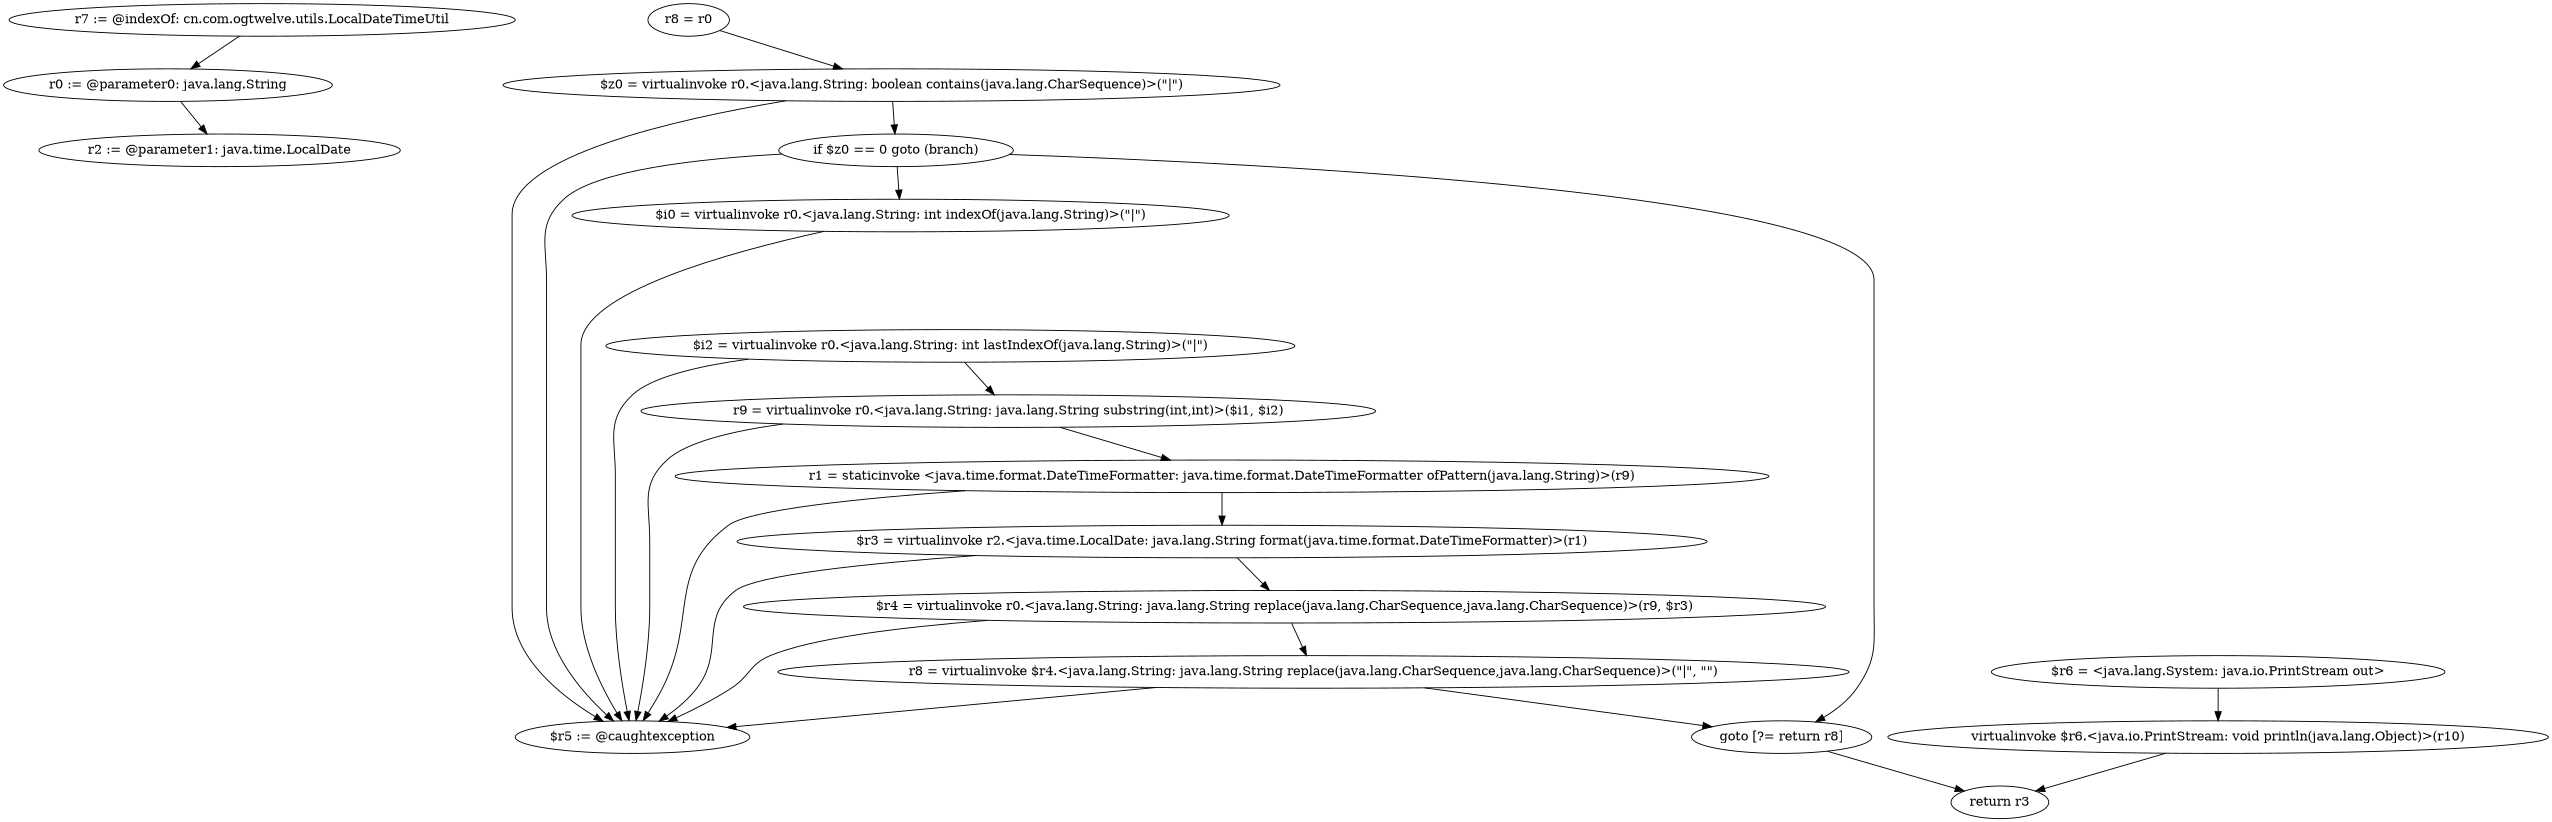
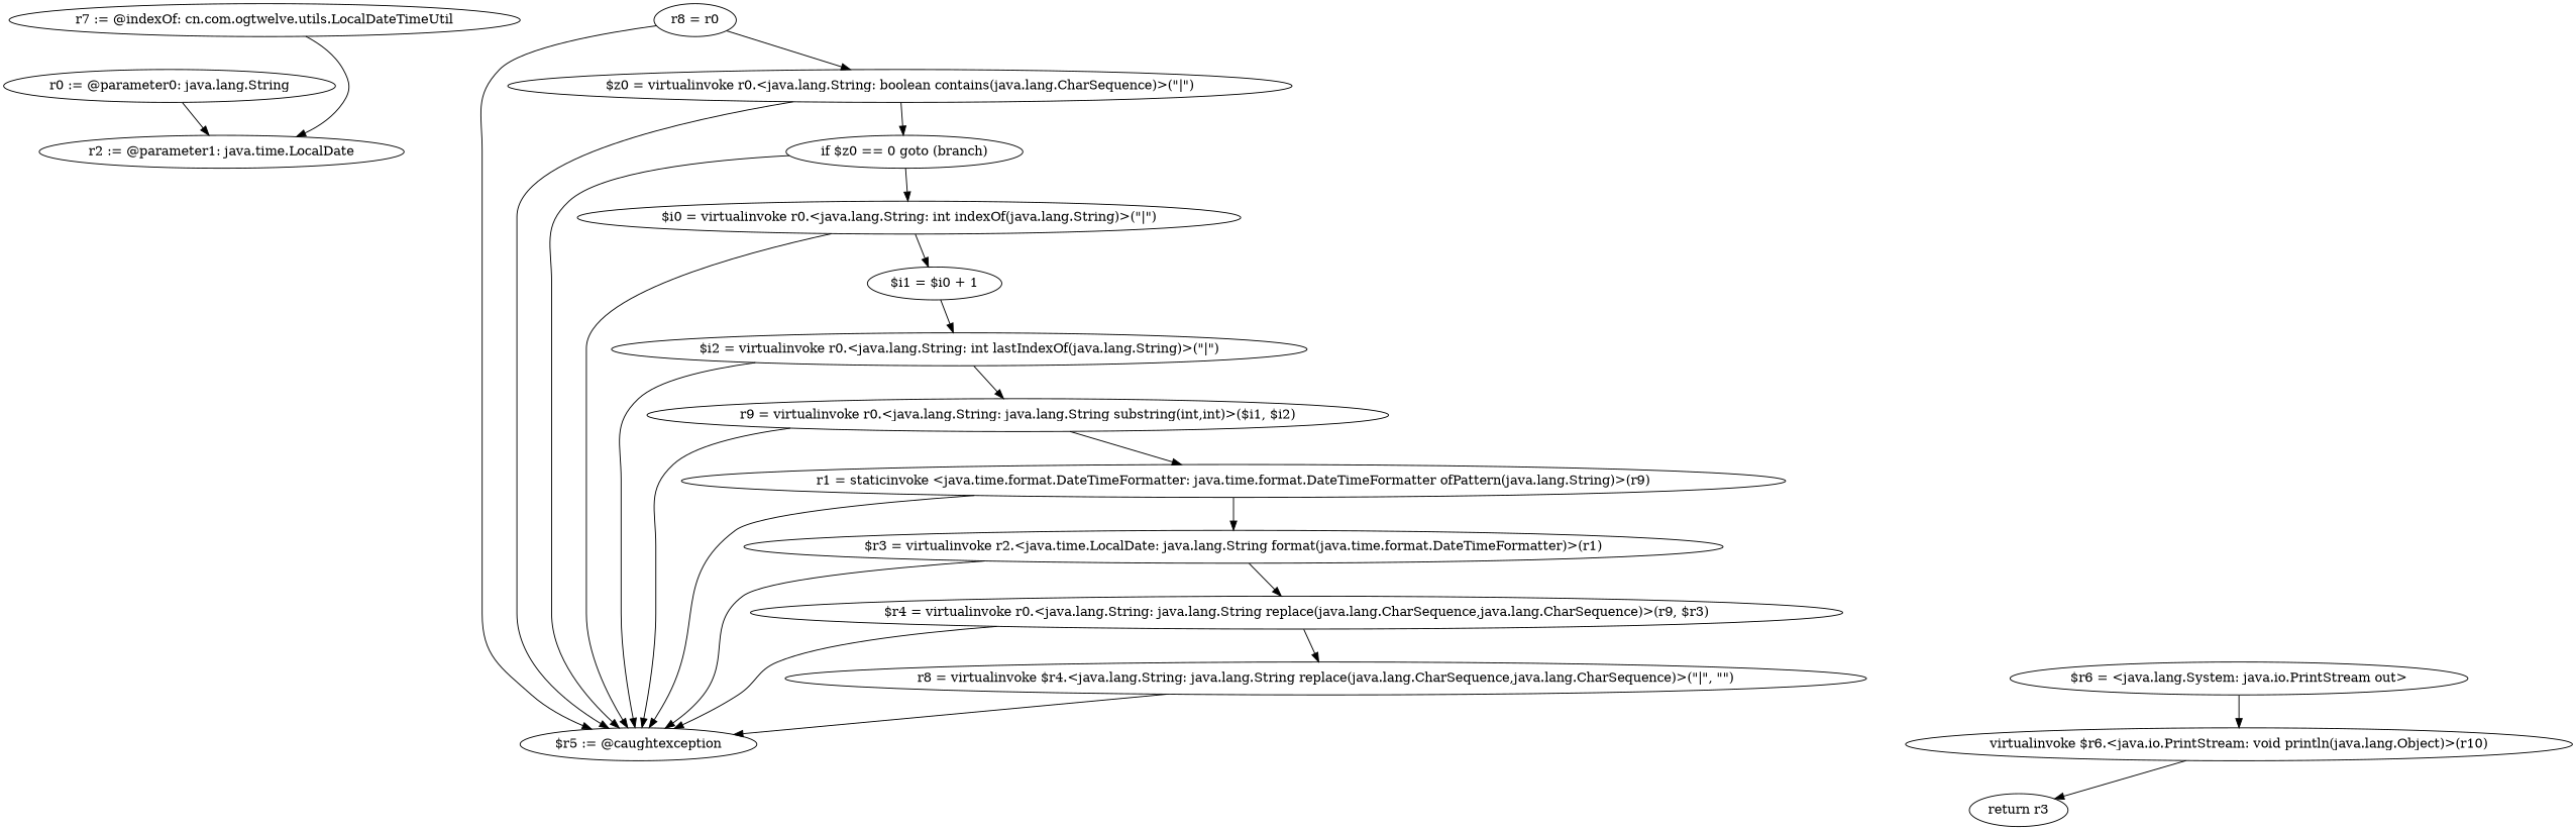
  digraph {
    n1 [label="r7 := @indexOf: cn.com.ogtwelve.utils.LocalDateTimeUtil"]
    "r0 := @parameter0: java.lang.String"
    "r2 := @parameter1: java.time.LocalDate"
    "r8 = r0"
    "$z0 = virtualinvoke r0.<java.lang.String: boolean contains(java.lang.CharSequence)>(\"|\")"
    "$r5 := @caughtexception"
    "if $z0 == 0 goto (branch)"
    "$i0 = virtualinvoke r0.<java.lang.String: int indexOf(java.lang.String)>(\"|\")"
-   "goto [?= return r8]"
+   "$i1 = $i0 + 1"
    n11 [label="return r3"]
    "$i2 = virtualinvoke r0.<java.lang.String: int lastIndexOf(java.lang.String)>(\"|\")"
    "r9 = virtualinvoke r0.<java.lang.String: java.lang.String substring(int,int)>($i1, $i2)"
    "r1 = staticinvoke <java.time.format.DateTimeFormatter: java.time.format.DateTimeFormatter ofPattern(java.lang.String)>(r9)"
    "$r3 = virtualinvoke r2.<java.time.LocalDate: java.lang.String format(java.time.format.DateTimeFormatter)>(r1)"
    "$r4 = virtualinvoke r0.<java.lang.String: java.lang.String replace(java.lang.CharSequence,java.lang.CharSequence)>(r9, $r3)"
    "r8 = virtualinvoke $r4.<java.lang.String: java.lang.String replace(java.lang.CharSequence,java.lang.CharSequence)>(\"|\", \"\")"
    "$r6 = <java.lang.System: java.io.PrintStream out>"
    "virtualinvoke $r6.<java.io.PrintStream: void println(java.lang.Object)>(r10)"
-   n1 -> "r0 := @parameter0: java.lang.String"
+   n1 -> "r2 := @parameter1: java.time.LocalDate"
    "r0 := @parameter0: java.lang.String" -> "r2 := @parameter1: java.time.LocalDate"
    "r8 = r0" -> "$z0 = virtualinvoke r0.<java.lang.String: boolean contains(java.lang.CharSequence)>(\"|\")"
+   "r8 = r0" -> "$r5 := @caughtexception"
    "$z0 = virtualinvoke r0.<java.lang.String: boolean contains(java.lang.CharSequence)>(\"|\")" -> "$r5 := @caughtexception"
    "$z0 = virtualinvoke r0.<java.lang.String: boolean contains(java.lang.CharSequence)>(\"|\")" -> "if $z0 == 0 goto (branch)"
    "if $z0 == 0 goto (branch)" -> "$r5 := @caughtexception"
    "if $z0 == 0 goto (branch)" -> "$i0 = virtualinvoke r0.<java.lang.String: int indexOf(java.lang.String)>(\"|\")"
-   "if $z0 == 0 goto (branch)" -> "goto [?= return r8]"
    "$i0 = virtualinvoke r0.<java.lang.String: int indexOf(java.lang.String)>(\"|\")" -> "$r5 := @caughtexception"
-   "goto [?= return r8]" -> n11
+   "$i0 = virtualinvoke r0.<java.lang.String: int indexOf(java.lang.String)>(\"|\")" -> "$i1 = $i0 + 1"
+   "$i1 = $i0 + 1" -> "$i2 = virtualinvoke r0.<java.lang.String: int lastIndexOf(java.lang.String)>(\"|\")"
    "$i2 = virtualinvoke r0.<java.lang.String: int lastIndexOf(java.lang.String)>(\"|\")" -> "$r5 := @caughtexception"
    "$i2 = virtualinvoke r0.<java.lang.String: int lastIndexOf(java.lang.String)>(\"|\")" -> "r9 = virtualinvoke r0.<java.lang.String: java.lang.String substring(int,int)>($i1, $i2)"
    "r9 = virtualinvoke r0.<java.lang.String: java.lang.String substring(int,int)>($i1, $i2)" -> "$r5 := @caughtexception"
    "r9 = virtualinvoke r0.<java.lang.String: java.lang.String substring(int,int)>($i1, $i2)" -> "r1 = staticinvoke <java.time.format.DateTimeFormatter: java.time.format.DateTimeFormatter ofPattern(java.lang.String)>(r9)"
    "r1 = staticinvoke <java.time.format.DateTimeFormatter: java.time.format.DateTimeFormatter ofPattern(java.lang.String)>(r9)" -> "$r5 := @caughtexception"
    "r1 = staticinvoke <java.time.format.DateTimeFormatter: java.time.format.DateTimeFormatter ofPattern(java.lang.String)>(r9)" -> "$r3 = virtualinvoke r2.<java.time.LocalDate: java.lang.String format(java.time.format.DateTimeFormatter)>(r1)"
    "$r3 = virtualinvoke r2.<java.time.LocalDate: java.lang.String format(java.time.format.DateTimeFormatter)>(r1)" -> "$r5 := @caughtexception"
    "$r3 = virtualinvoke r2.<java.time.LocalDate: java.lang.String format(java.time.format.DateTimeFormatter)>(r1)" -> "$r4 = virtualinvoke r0.<java.lang.String: java.lang.String replace(java.lang.CharSequence,java.lang.CharSequence)>(r9, $r3)"
    "$r4 = virtualinvoke r0.<java.lang.String: java.lang.String replace(java.lang.CharSequence,java.lang.CharSequence)>(r9, $r3)" -> "$r5 := @caughtexception"
    "$r4 = virtualinvoke r0.<java.lang.String: java.lang.String replace(java.lang.CharSequence,java.lang.CharSequence)>(r9, $r3)" -> "r8 = virtualinvoke $r4.<java.lang.String: java.lang.String replace(java.lang.CharSequence,java.lang.CharSequence)>(\"|\", \"\")"
    "r8 = virtualinvoke $r4.<java.lang.String: java.lang.String replace(java.lang.CharSequence,java.lang.CharSequence)>(\"|\", \"\")" -> "$r5 := @caughtexception"
-   "r8 = virtualinvoke $r4.<java.lang.String: java.lang.String replace(java.lang.CharSequence,java.lang.CharSequence)>(\"|\", \"\")" -> "goto [?= return r8]"
    "$r6 = <java.lang.System: java.io.PrintStream out>" -> "virtualinvoke $r6.<java.io.PrintStream: void println(java.lang.Object)>(r10)"
    "virtualinvoke $r6.<java.io.PrintStream: void println(java.lang.Object)>(r10)" -> n11
  }
